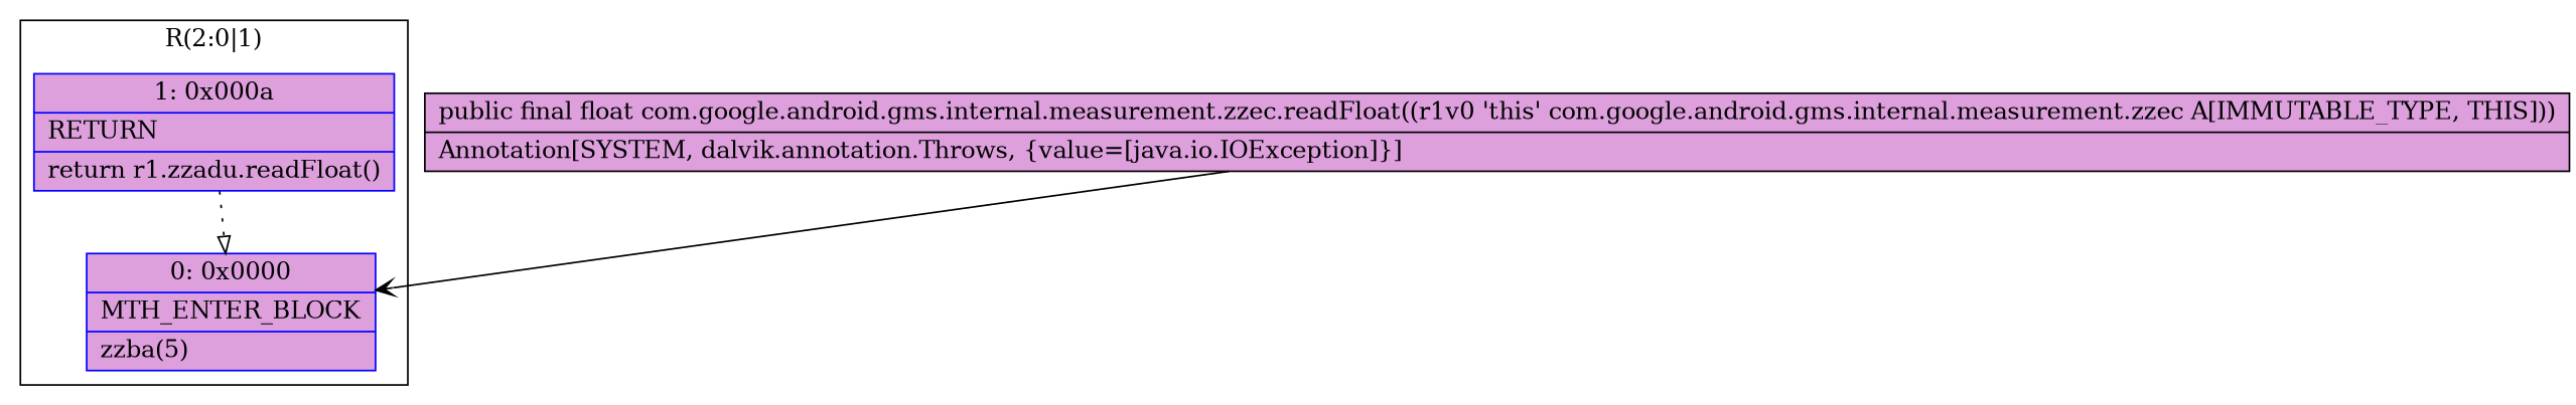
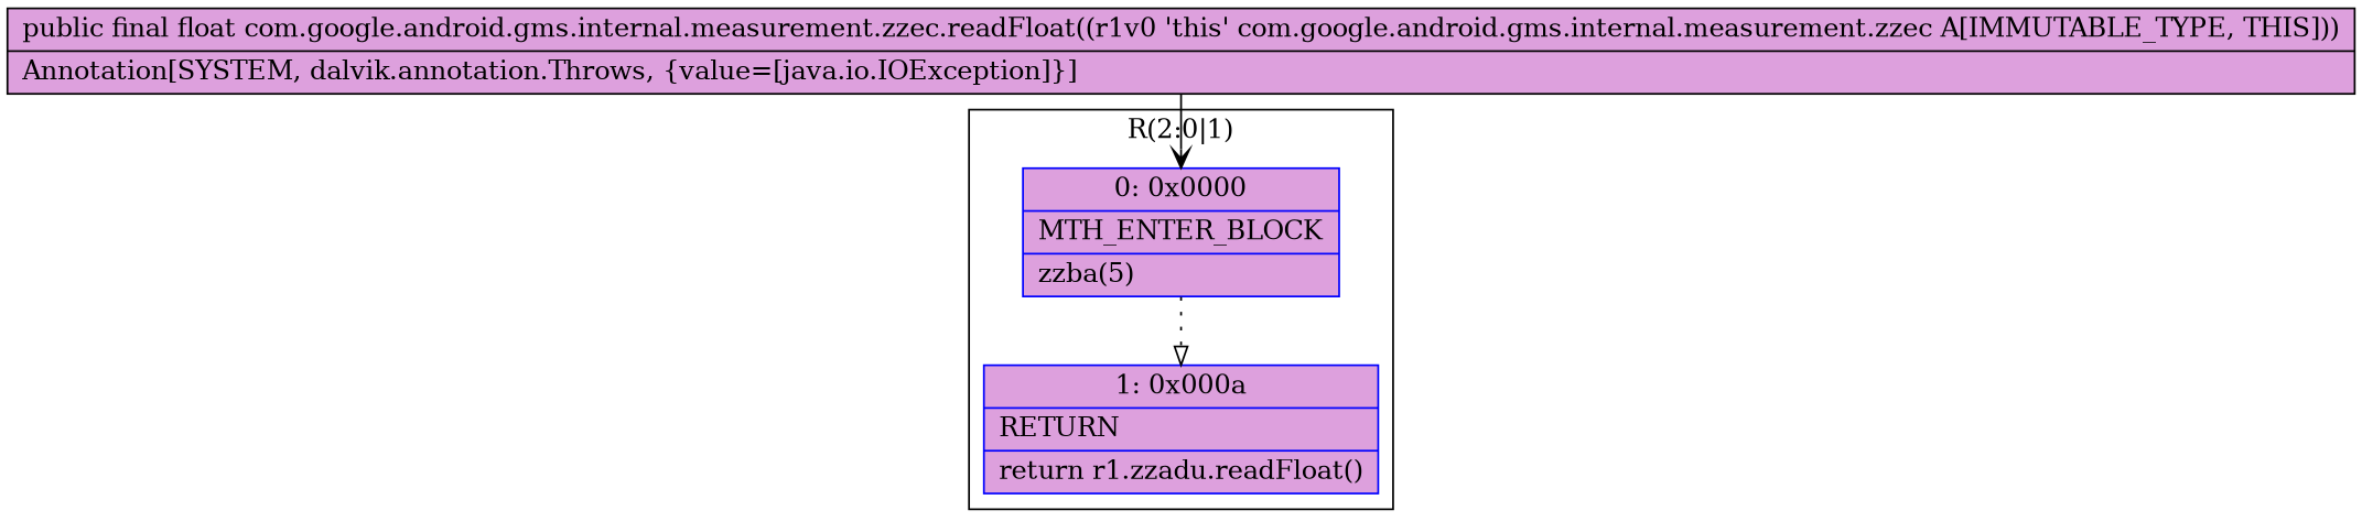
  digraph {
    node [color=blue shape=record style=filled fillcolor=plum]
    edge [color=black]
    n1 [label="{0\:\ 0x0000|MTH_ENTER_BLOCK\l|zzba(5)\l}"]
    n2 [label="{1\:\ 0x000a|RETURN\l|return r1.zzadu.readFloat()\l}"]
    n3 [label="{public final float com.google.android.gms.internal.measurement.zzec.readFloat((r1v0 'this' com.google.android.gms.internal.measurement.zzec A[IMMUTABLE_TYPE, THIS]))  | Annotation[SYSTEM, dalvik.annotation.Throws, \{value=[java.io.IOException]\}]\l}" color=""]
    subgraph cluster_1 {
      label="R(2:0|1)"
      n1
      n2
    }
-   n2 -> n1 [style=dotted arrowhead=onormal]
+   n1 -> n2 [style=dotted arrowhead=onormal]
    n3 -> n1 [style=solid arrowhead=vee]
  }
